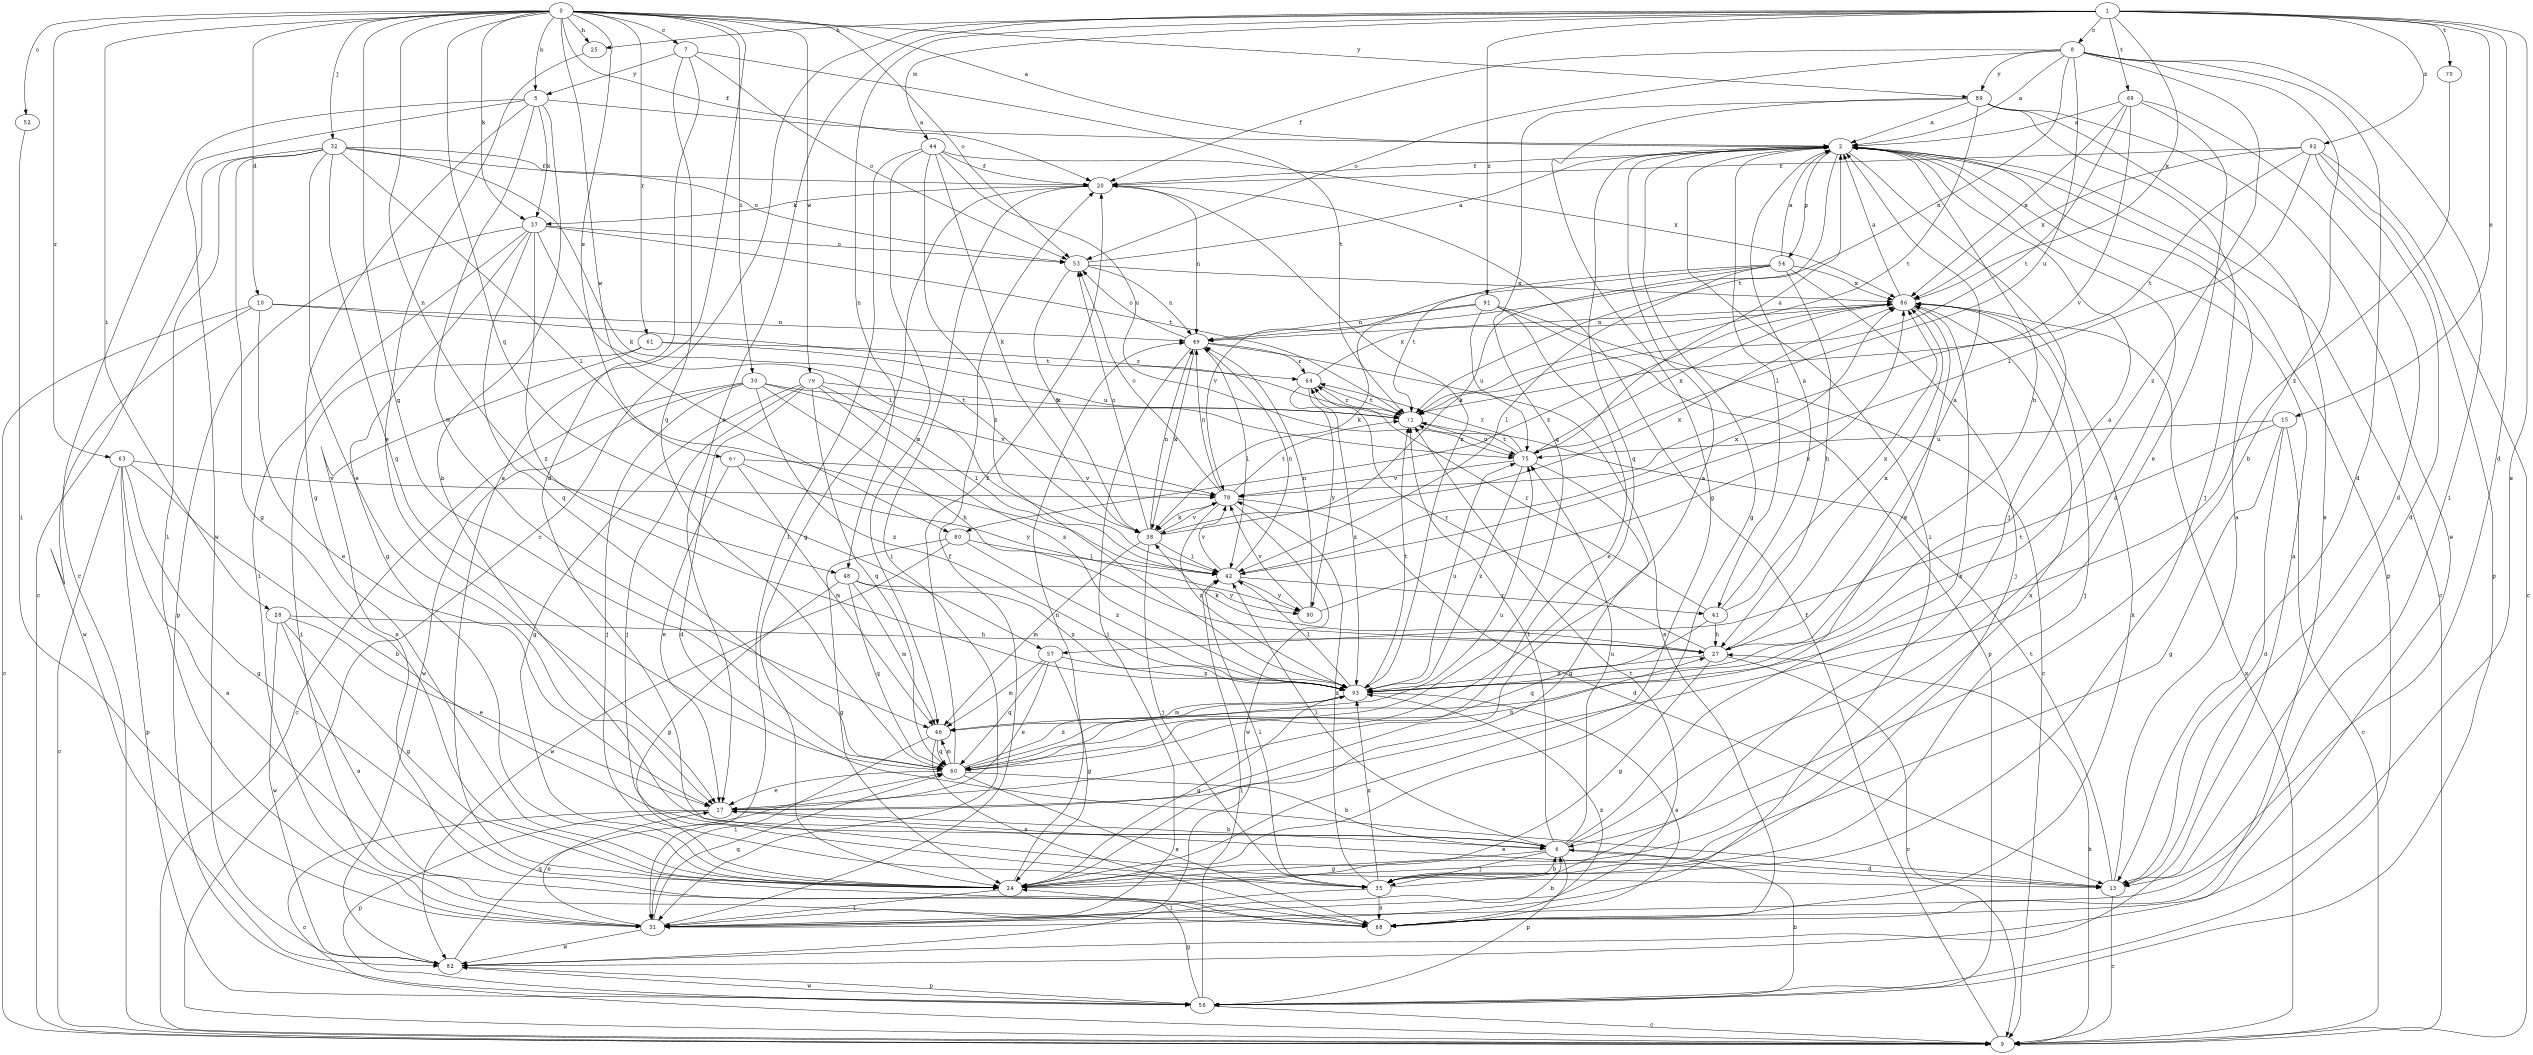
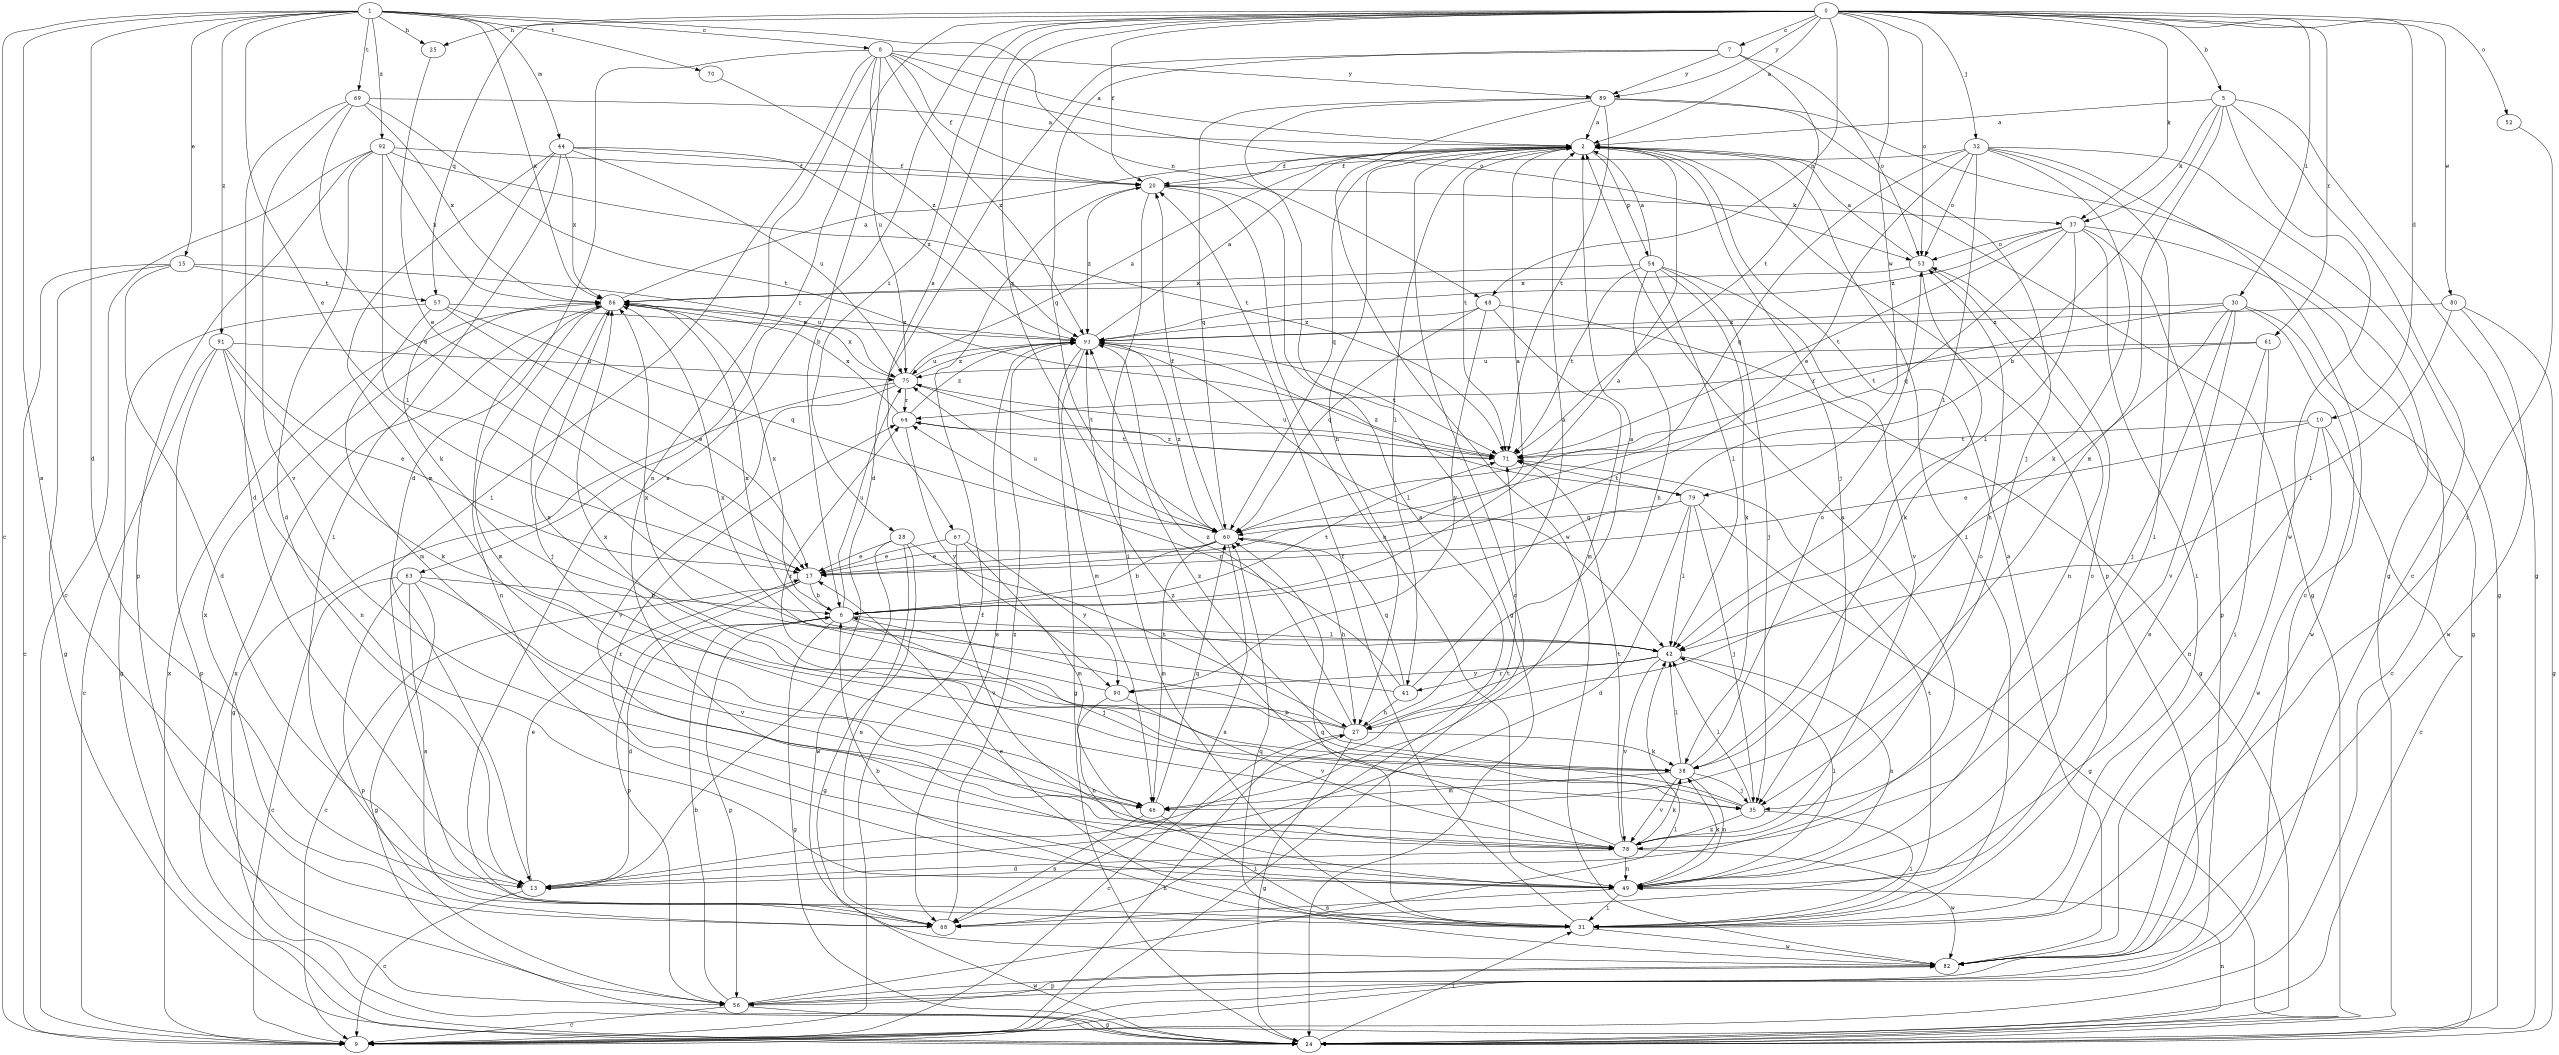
  strict digraph {
    fontname="Courier Prime"
    node [fontname="Courier Prime"]
    edge [fontname="Courier Prime"]
    0
    2
    5
    7
    10
    20
    25
    28
    30
    32
    37
    48
    52
    53
    57
    60
    61
    63
    67
    68
    79
    80
    89
    9
    24
    27
    31
    35
    41
    54
    56
    71
    6
    46
    82
    13
    17
    49
    93
    78
    42
    38
    90
    86
    75
    64
    1
    8
    15
    44
    69
    70
    91
    92
    0 -> 2 [label=a]
    0 -> 5 [label=b]
    0 -> 7 [label=c]
    0 -> 10 [label=d]
    0 -> 20 [label=f]
    0 -> 25 [label=h]
    0 -> 28 [label=i]
    0 -> 30 [label=i]
    0 -> 32 [label=j]
    0 -> 37 [label=k]
    0 -> 48 [label=n]
    0 -> 52 [label=o]
    0 -> 53 [label=o]
    0 -> 57 [label=q]
    0 -> 60 [label=q]
    0 -> 61 [label=r]
    0 -> 63 [label=r]
    0 -> 67 [label=s]
    0 -> 68 [label=s]
    0 -> 79 [label=w]
    0 -> 80 [label=w]
    0 -> 89 [label=y]
    2 -> 20 [label=f]
    2 -> 60 [label=q]
    2 -> 9 [label=c]
    2 -> 24 [label=g]
    2 -> 27 [label=h]
    2 -> 31 [label=i]
    2 -> 35 [label=j]
    2 -> 41 [label=l]
    2 -> 54 [label=p]
    2 -> 56 [label=p]
    2 -> 71 [label=t]
    5 -> 2 [label=a]
    5 -> 37 [label=k]
    5 -> 9 [label=c]
    5 -> 24 [label=g]
    5 -> 6 [label=b]
    5 -> 46 [label=m]
    5 -> 82 [label=w]
    7 -> 53 [label=o]
    7 -> 60 [label=q]
-   7 -> 5 [label=y]
+   7 -> 89 [label=y]
    7 -> 71 [label=t]
    7 -> 13 [label=d]
    10 -> 9 [label=c]
    10 -> 71 [label=t]
    10 -> 82 [label=w]
    10 -> 17 [label=e]
    10 -> 49 [label=n]
    20 -> 37 [label=k]
    20 -> 24 [label=g]
    20 -> 31 [label=i]
    20 -> 49 [label=n]
    20 -> 93 [label=z]
    25 -> 17 [label=e]
    28 -> 68 [label=s]
    28 -> 24 [label=g]
    28 -> 27 [label=h]
    28 -> 82 [label=w]
    28 -> 17 [label=e]
    30 -> 9 [label=c]
    30 -> 27 [label=h]
    30 -> 35 [label=j]
    30 -> 71 [label=t]
    30 -> 82 [label=w]
    30 -> 93 [label=z]
    30 -> 78 [label=v]
    32 -> 20 [label=f]
    32 -> 53 [label=o]
    32 -> 60 [label=q]
    32 -> 9 [label=c]
    32 -> 24 [label=g]
    32 -> 31 [label=i]
    32 -> 17 [label=e]
    32 -> 42 [label=l]
    32 -> 38 [label=k]
    37 -> 53 [label=o]
    37 -> 60 [label=q]
    37 -> 24 [label=g]
    37 -> 31 [label=i]
    37 -> 56 [label=p]
    37 -> 71 [label=t]
    37 -> 93 [label=z]
    37 -> 42 [label=l]
    48 -> 60 [label=q]
    48 -> 24 [label=g]
    48 -> 46 [label=m]
    48 -> 93 [label=z]
    48 -> 90 [label=y]
    52 -> 31 [label=i]
    53 -> 2 [label=a]
    53 -> 49 [label=n]
    53 -> 38 [label=k]
    53 -> 86 [label=x]
    57 -> 60 [label=q]
    57 -> 24 [label=g]
    57 -> 46 [label=m]
    57 -> 17 [label=e]
    57 -> 93 [label=z]
    60 -> 20 [label=f]
    60 -> 68 [label=s]
    60 -> 27 [label=h]
    60 -> 6 [label=b]
    60 -> 46 [label=m]
    60 -> 17 [label=e]
    60 -> 93 [label=z]
    60 -> 75 [label=u]
    61 -> 68 [label=s]
    61 -> 31 [label=i]
    61 -> 75 [label=u]
    61 -> 64 [label=r]
    63 -> 68 [label=s]
    63 -> 9 [label=c]
    63 -> 24 [label=g]
    63 -> 56 [label=p]
    63 -> 6 [label=b]
    63 -> 78 [label=v]
    67 -> 46 [label=m]
    67 -> 17 [label=e]
    67 -> 78 [label=v]
    67 -> 90 [label=y]
    68 -> 93 [label=z]
    68 -> 86 [label=x]
    79 -> 60 [label=q]
    79 -> 24 [label=g]
    79 -> 35 [label=j]
-   79 -> 71 [label=t]
+   71 -> 79 [label=t]
    79 -> 13 [label=d]
    79 -> 93 [label=z]
    79 -> 42 [label=l]
    80 -> 24 [label=g]
    80 -> 82 [label=w]
    80 -> 93 [label=z]
    80 -> 42 [label=l]
    89 -> 2 [label=a]
    89 -> 60 [label=q]
    89 -> 68 [label=s]
    89 -> 24 [label=g]
    89 -> 35 [label=j]
    89 -> 71 [label=t]
    89 -> 82 [label=w]
    9 -> 20 [label=f]
    9 -> 27 [label=h]
    9 -> 86 [label=x]
    24 -> 31 [label=i]
    24 -> 49 [label=n]
    24 -> 86 [label=x]
    27 -> 2 [label=a]
    27 -> 9 [label=c]
    27 -> 24 [label=g]
    27 -> 93 [label=z]
    27 -> 38 [label=k]
    27 -> 86 [label=x]
    27 -> 64 [label=r]
    31 -> 20 [label=f]
    31 -> 60 [label=q]
    31 -> 71 [label=t]
    31 -> 6 [label=b]
    31 -> 82 [label=w]
    31 -> 17 [label=e]
-   35 -> 68 [label=s]
    35 -> 31 [label=i]
    35 -> 6 [label=b]
    35 -> 93 [label=z]
    35 -> 78 [label=z]
    35 -> 42 [label=l]
    41 -> 2 [label=a]
    41 -> 60 [label=q]
    41 -> 27 [label=h]
    41 -> 86 [label=x]
    41 -> 64 [label=r]
    54 -> 2 [label=a]
    54 -> 27 [label=h]
    54 -> 35 [label=j]
    54 -> 71 [label=t]
    54 -> 78 [label=v]
    54 -> 42 [label=l]
    54 -> 38 [label=k]
    54 -> 86 [label=x]
    56 -> 9 [label=c]
    56 -> 24 [label=g]
    56 -> 6 [label=b]
    56 -> 82 [label=w]
    56 -> 42 [label=l]
    71 -> 75 [label=u]
    71 -> 64 [label=r]
    6 -> 2 [label=a]
    6 -> 24 [label=g]
    6 -> 35 [label=j]
    6 -> 56 [label=p]
    6 -> 71 [label=t]
    6 -> 13 [label=d]
    6 -> 42 [label=l]
    6 -> 86 [label=x]
    6 -> 75 [label=u]
    46 -> 60 [label=q]
    46 -> 68 [label=s]
    46 -> 31 [label=i]
    82 -> 2 [label=a]
    82 -> 60 [label=q]
    82 -> 56 [label=p]
    13 -> 2 [label=a]
    13 -> 9 [label=c]
    13 -> 71 [label=t]
    13 -> 17 [label=e]
    17 -> 2 [label=a]
    17 -> 9 [label=c]
    17 -> 56 [label=p]
    17 -> 6 [label=b]
    49 -> 53 [label=o]
    49 -> 68 [label=s]
    49 -> 31 [label=i]
    49 -> 42 [label=l]
    49 -> 38 [label=k]
    49 -> 64 [label=r]
    93 -> 2 [label=a]
    93 -> 68 [label=s]
    93 -> 24 [label=g]
    93 -> 71 [label=t]
    93 -> 46 [label=m]
    93 -> 42 [label=l]
    93 -> 75 [label=u]
    78 -> 53 [label=o]
    78 -> 71 [label=t]
    78 -> 82 [label=w]
    78 -> 13 [label=d]
    78 -> 49 [label=n]
    78 -> 93 [label=z]
    78 -> 38 [label=k]
    42 -> 41 [label=r]
    42 -> 49 [label=n]
    42 -> 78 [label=v]
    42 -> 90 [label=y]
    42 -> 86 [label=x]
    38 -> 53 [label=o]
    38 -> 35 [label=j]
    38 -> 46 [label=m]
    38 -> 49 [label=n]
    38 -> 78 [label=v]
    38 -> 42 [label=l]
    38 -> 86 [label=x]
    90 -> 49 [label=n]
    90 -> 78 [label=v]
    90 -> 86 [label=x]
    86 -> 2 [label=a]
    86 -> 35 [label=j]
    86 -> 46 [label=m]
    86 -> 49 [label=n]
-   86 -> 80 [label=z]
+   86 -> 93 [label=z]
    75 -> 2 [label=a]
    75 -> 24 [label=g]
    75 -> 71 [label=t]
    75 -> 93 [label=z]
    75 -> 78 [label=v]
    75 -> 86 [label=x]
    75 -> 64 [label=r]
    64 -> 71 [label=t]
    64 -> 93 [label=z]
    64 -> 90 [label=y]
    64 -> 86 [label=x]
    1 -> 25 [label=h]
    1 -> 48 [label=n]
    1 -> 68 [label=s]
    1 -> 9 [label=c]
    1 -> 13 [label=d]
    1 -> 17 [label=e]
    1 -> 86 [label=x]
    1 -> 8 [label=c]
    1 -> 15 [label=e]
    1 -> 44 [label=m]
    1 -> 69 [label=t]
    1 -> 70 [label=t]
    1 -> 91 [label=z]
    1 -> 92 [label=z]
    8 -> 2 [label=a]
    8 -> 20 [label=f]
    8 -> 53 [label=o]
    8 -> 89 [label=y]
    8 -> 31 [label=i]
    8 -> 6 [label=b]
    8 -> 13 [label=d]
    8 -> 49 [label=n]
    8 -> 93 [label=z]
    8 -> 75 [label=u]
    15 -> 57 [label=t]
    15 -> 9 [label=c]
    15 -> 24 [label=g]
    15 -> 13 [label=d]
    15 -> 75 [label=u]
    44 -> 20 [label=f]
    44 -> 31 [label=i]
    44 -> 46 [label=m]
    44 -> 93 [label=z]
    44 -> 38 [label=k]
    44 -> 86 [label=x]
    44 -> 75 [label=u]
    69 -> 2 [label=a]
    69 -> 71 [label=t]
    69 -> 13 [label=d]
    69 -> 17 [label=e]
    69 -> 78 [label=v]
    69 -> 86 [label=x]
    70 -> 93 [label=z]
    91 -> 9 [label=c]
    91 -> 56 [label=p]
    91 -> 17 [label=e]
    91 -> 49 [label=n]
    91 -> 38 [label=k]
    91 -> 75 [label=u]
    92 -> 20 [label=f]
    92 -> 9 [label=c]
    92 -> 56 [label=p]
    92 -> 71 [label=t]
    92 -> 13 [label=d]
    92 -> 42 [label=l]
    92 -> 86 [label=x]
  }
